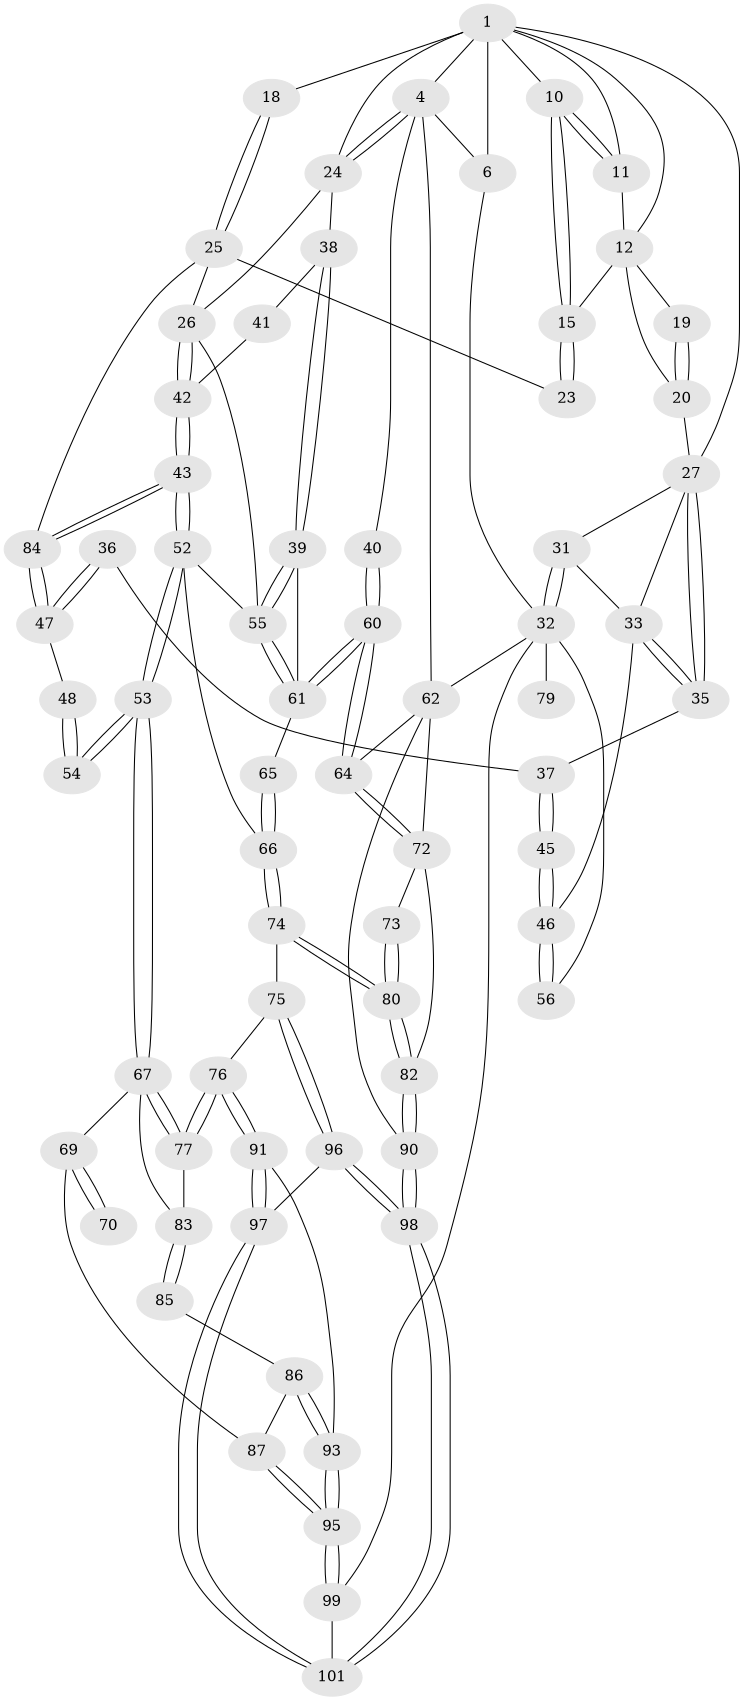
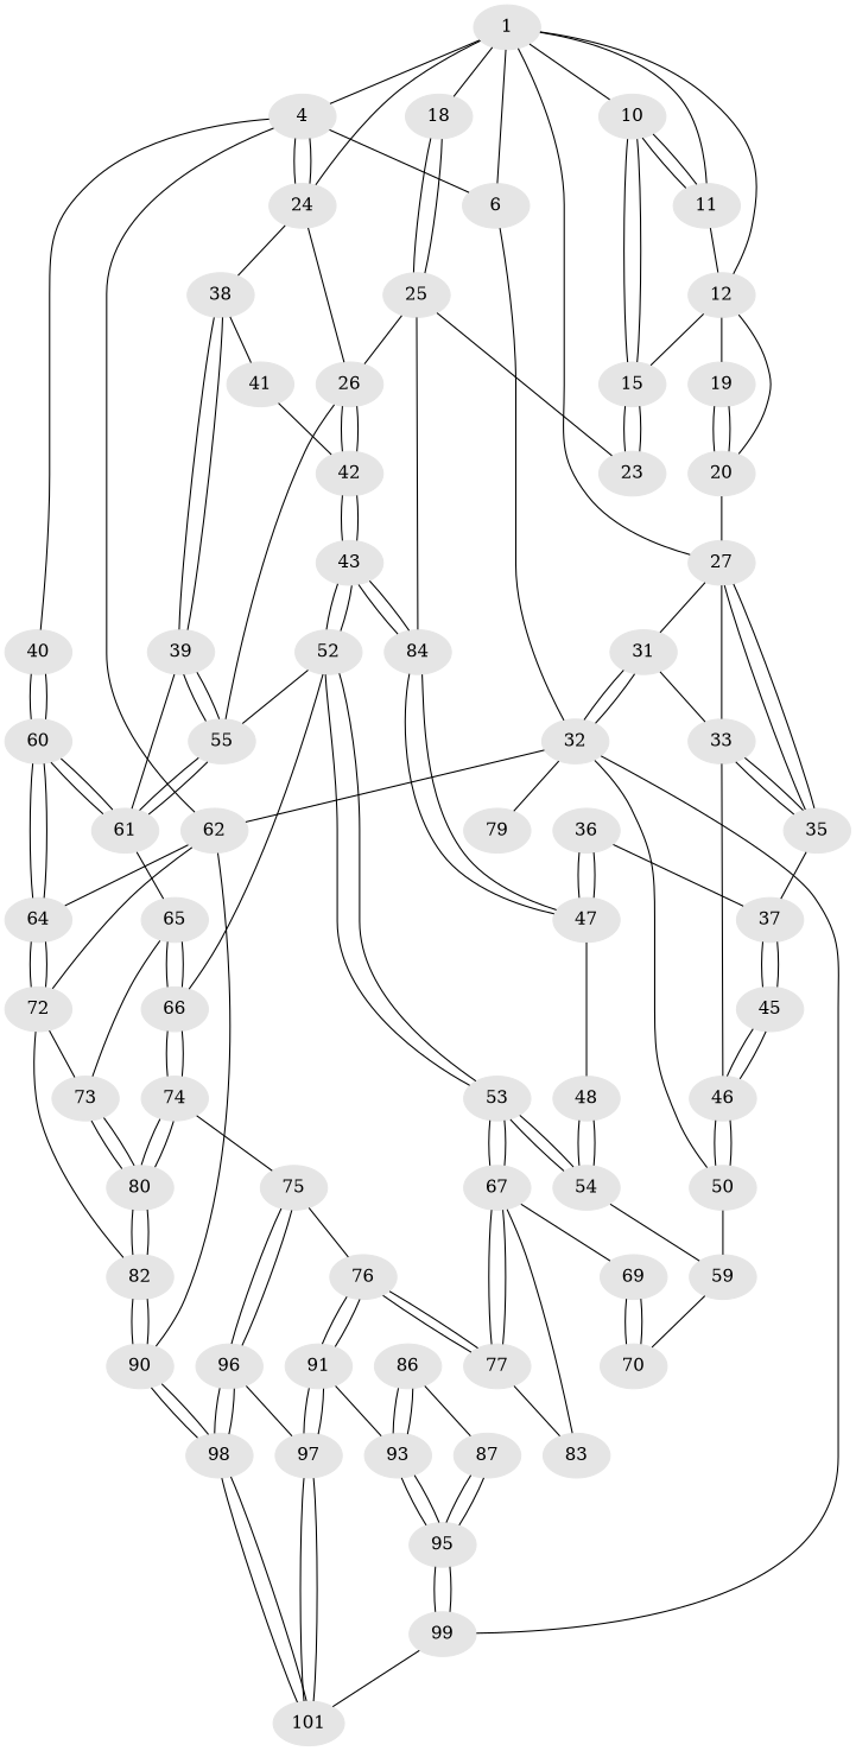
  graph {
    node [color=gray90 style=filled]
    1 [super="+7+2"]
    4 [super="+5"]
    6
    10
    11
    12 [super="+16+13"]
    18
    24 [super="+25"]
    27 [super="+28"]
    40
    62 [super="+63+89"]
    32 [super="+51+84"]
    15
    19
    20
    n16 [label=25 super="+22"]
    26
    38
    31
    33 [super="+34"]
    35
    60
    64
    72 [super="+81"]
    90
-   50 [label=56]
+   50
    79
    99 [super="+100"]
    23 [super="+30"]
    n30 [label=84]
    42
    55 [super="+56"]
    47
    36
    37
    39
    41
    43
    46
+   59
    101
    45
    48
    61
    52 [super="+57"]
    53
    66
    54 [super="+58"]
    70 [super="+71"]
    67 [super="+68"]
    74
    69
    77
    83
    65
    73
    82
    98
    80
    75
    87
-   85
    95
    76
    96
    91 [super="+92"]
    97
    93
    86
    1 -- 4
    1 -- 6
    1 -- 10
    1 -- 11
    1 -- 12
    1 -- 18 [weight=2]
    1 -- 24
    1 -- 27
    4 -- 6
    4 -- 24
    4 -- 24
    4 -- 40
    4 -- 62
    6 -- 32
    10 -- 11
    10 -- 11
    10 -- 15
    10 -- 15
    11 -- 12
    12 -- 15
    12 -- 19
    12 -- 20
    18 -- n16
    18 -- n16
    24 -- 26
    24 -- 38
    27 -- 31
    27 -- 33
    27 -- 35
    27 -- 35
    40 -- 60
    40 -- 60
    62 -- 64
    62 -- 72 [weight=2]
    62 -- 90
    32 -- 62
    32 -- 50
    32 -- 79 [weight=2]
    32 -- 99
    15 -- 23
    15 -- 23
    19 -- 20
    19 -- 20
    20 -- 27
    n16 -- 26
    n16 -- 23
    n16 -- n30
    26 -- 42
    26 -- 42
    26 -- 55
    38 -- 39
    38 -- 39
    38 -- 41
    31 -- 32
    31 -- 32
    31 -- 33
    33 -- 35
    33 -- 35
    33 -- 46
    35 -- 37
    60 -- 64
    60 -- 64
    60 -- 61
    60 -- 61
    64 -- 72
    64 -- 72
    72 -- 73
    72 -- 82
    90 -- 98
    90 -- 98
+   50 -- 59
    99 -- 101
    n30 -- 47
    n30 -- 47
    42 -- 43
    42 -- 43
    55 -- 61
    55 -- 61
    47 -- 48
    36 -- 47
    36 -- 47
    36 -- 37
    37 -- 45
    37 -- 45
    39 -- 55
    39 -- 55
    39 -- 61
    41 -- 42
    43 -- n30
    43 -- n30
    43 -- 52
    43 -- 52
    46 -- 50
    46 -- 50
+   59 -- 70
    45 -- 46
    45 -- 46
    48 -- 54
    48 -- 54
    61 -- 65
    52 -- 55
    52 -- 53
    52 -- 53
    52 -- 66
    53 -- 54
    53 -- 54
    53 -- 67
    53 -- 67
    66 -- 74
    66 -- 74
+   54 -- 59
    67 -- 69
    67 -- 77
    67 -- 77
    67 -- 83
    74 -- 80
    74 -- 80
    74 -- 75
    69 -- 70
    69 -- 70
-   69 -- 87
    77 -- 83
-   83 -- 85
-   83 -- 85
    65 -- 66
    65 -- 66
+   65 -- 73
    73 -- 80
    73 -- 80
    82 -- 90
    82 -- 90
    98 -- 101
    98 -- 101
    80 -- 82
    80 -- 82
    75 -- 76
    75 -- 96
    75 -- 96
    87 -- 95
    87 -- 95
-   85 -- 86
    95 -- 99
    95 -- 99
    76 -- 77
    76 -- 77
    76 -- 91
    76 -- 91
    96 -- 98
    96 -- 98
    96 -- 97
    91 -- 97
    91 -- 97
    91 -- 93
    97 -- 101
    97 -- 101
    93 -- 95
    93 -- 95
    86 -- 87
    86 -- 93
    86 -- 93
  }
